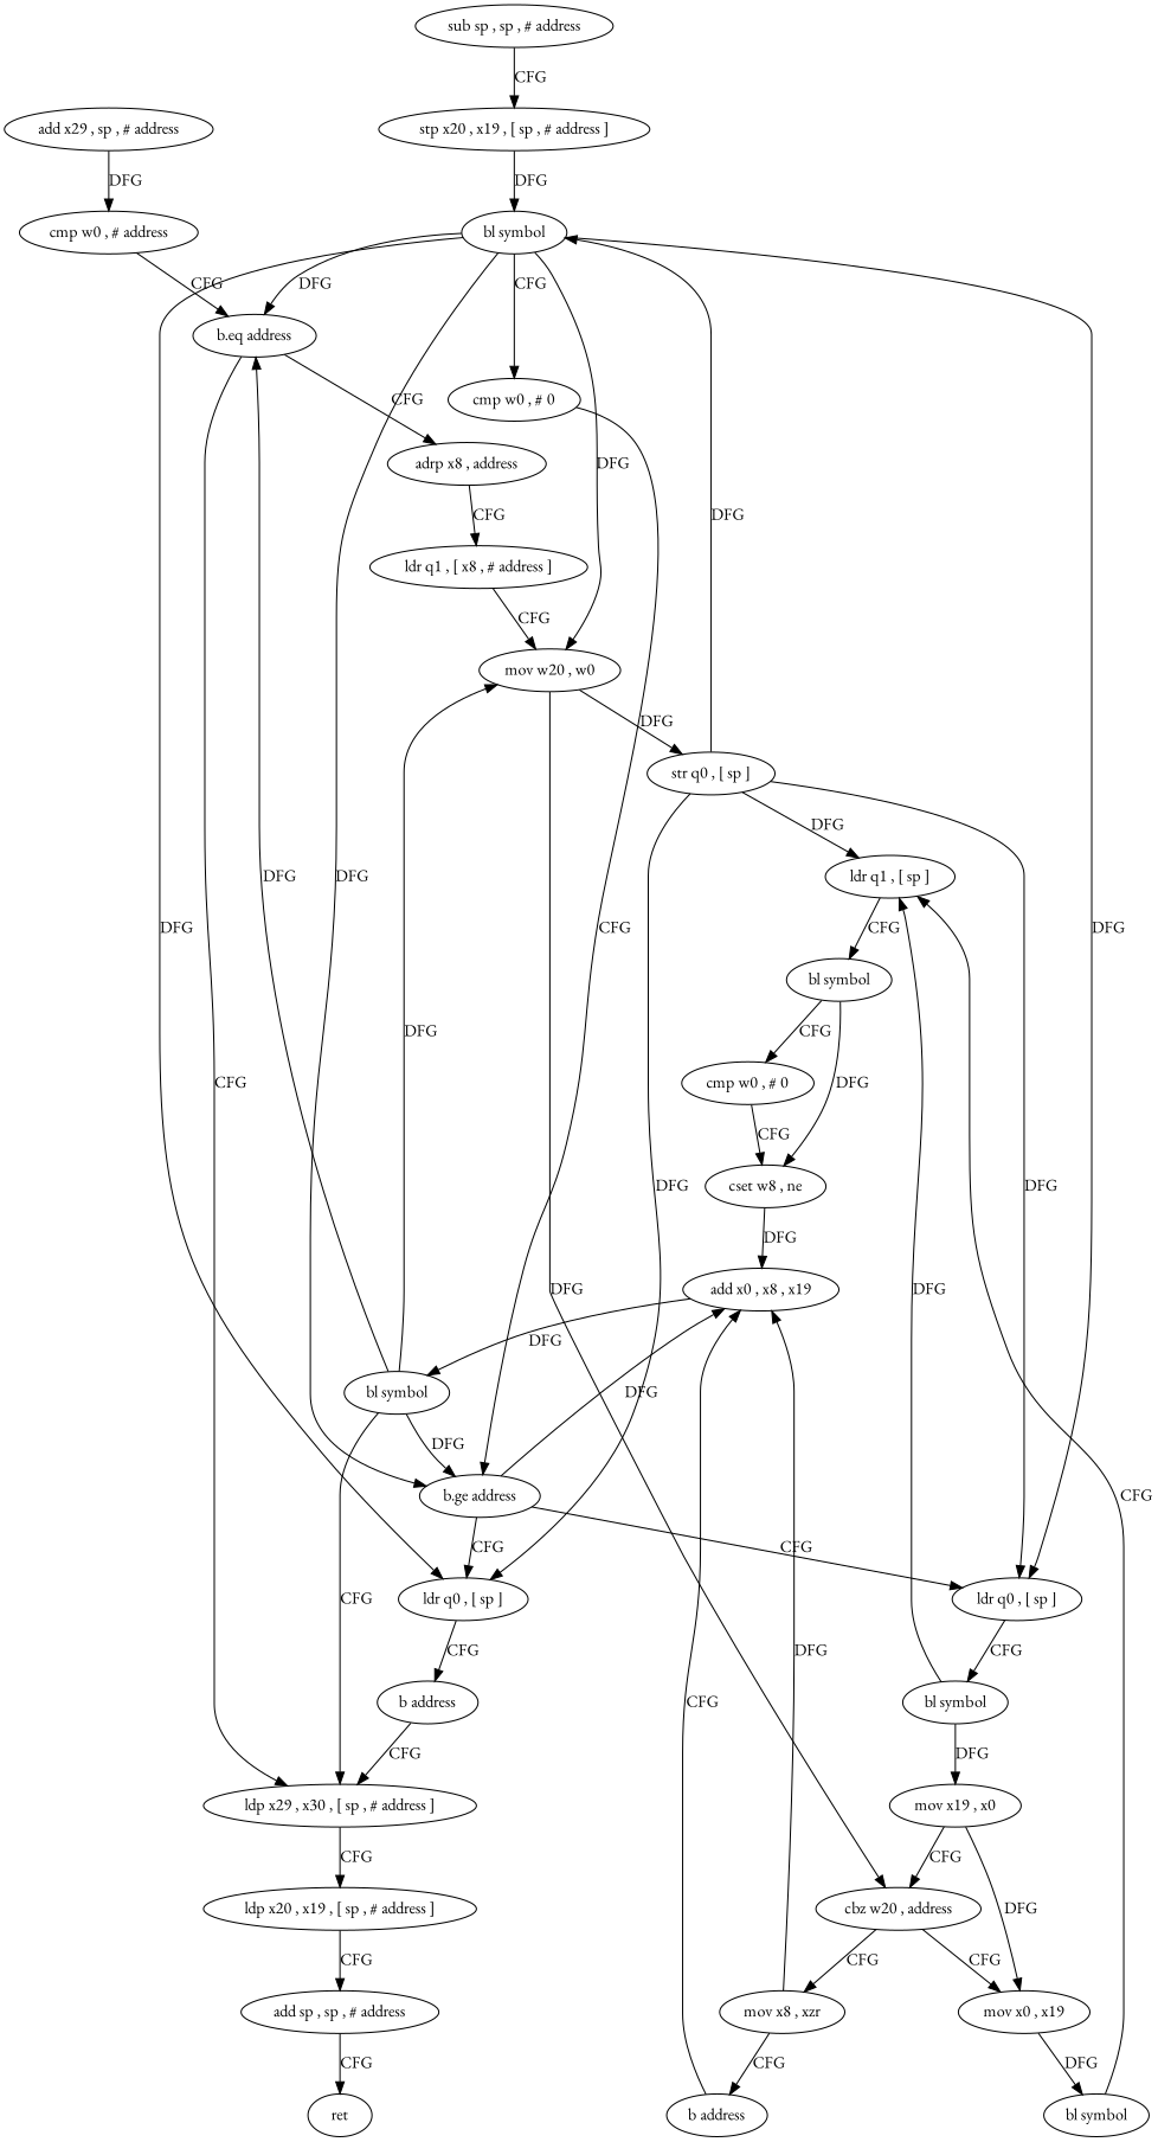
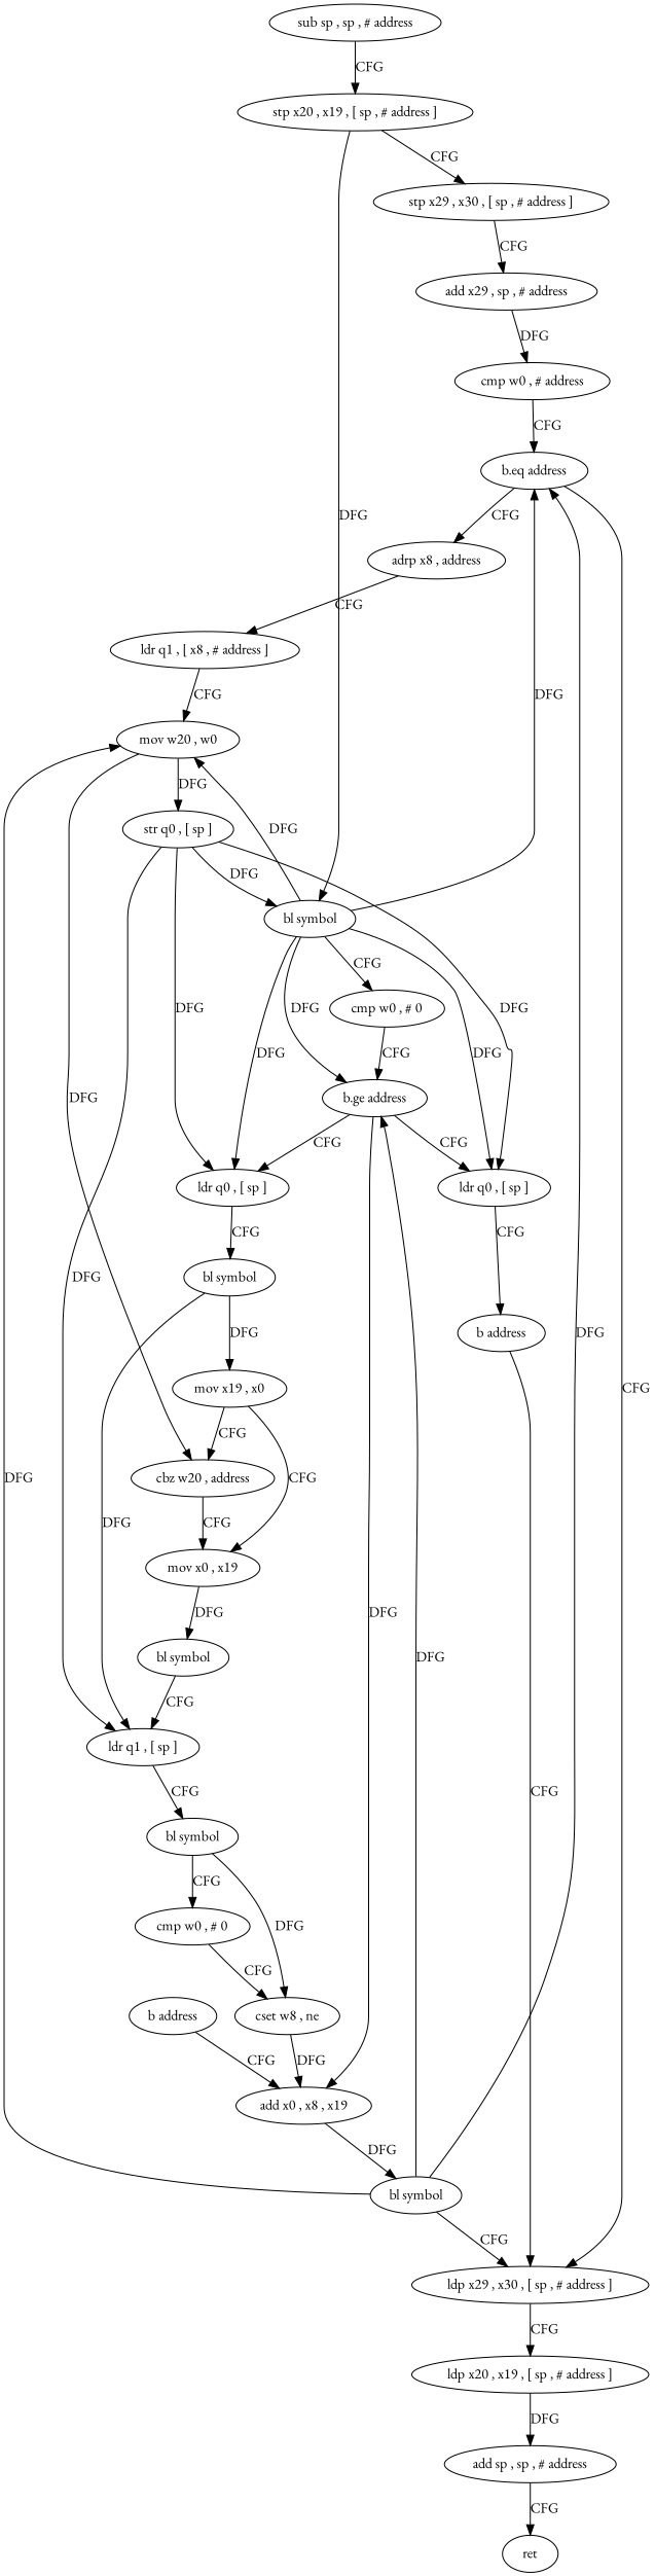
  digraph {
    fontname="EB Garamond"
    node [fontname="EB Garamond"]
    edge [fontname="EB Garamond"]
    n1 [label="sub sp , sp , # address"]
    n2 [label="stp x20 , x19 , [ sp , # address ]"]
+   n3 [label="stp x29 , x30 , [ sp , # address ]"]
    n4 [label="bl symbol"]
    n5 [label="add x29 , sp , # address"]
    n6 [label="b.eq address"]
    n7 [label="mov w20 , w0"]
    n8 [label="ldr q0 , [ sp ]"]
    n9 [label="ldr q0 , [ sp ]"]
    n10 [label="cmp w0 , # 0"]
    n11 [label="b.ge address"]
    n12 [label="cmp w0 , # address"]
    n13 [label="ldp x29 , x30 , [ sp , # address ]"]
    n14 [label="adrp x8 , address"]
    n15 [label="ldp x20 , x19 , [ sp , # address ]"]
    n16 [label="ldr q1 , [ x8 , # address ]"]
    n17 [label="add sp , sp , # address"]
    n18 [label=ret]
    n19 [label="str q0 , [ sp ]"]
    n20 [label="cbz w20 , address"]
    n21 [label="ldr q1 , [ sp ]"]
    n22 [label="mov x0 , x19"]
-   n23 [label="mov x8 , xzr"]
    n24 [label="b address"]
    n25 [label="bl symbol"]
    n26 [label="bl symbol"]
    n27 [label="add x0 , x8 , x19"]
    n28 [label="mov x19 , x0"]
    n29 [label="bl symbol"]
    n30 [label="bl symbol"]
    n31 [label="b address"]
    n32 [label="cmp w0 , # 0"]
    n33 [label="cset w8 , ne"]
    n1 -> n2 [label=CFG]
+   n2 -> n3 [label=CFG]
    n2 -> n4 [label=DFG]
+   n3 -> n5 [label=CFG]
    n4 -> n6 [label=DFG]
    n4 -> n7 [label=DFG]
    n4 -> n8 [label=DFG]
    n4 -> n9 [label=DFG]
    n4 -> n10 [label=CFG]
    n4 -> n11 [label=DFG]
    n5 -> n12 [label=DFG]
    n6 -> n13 [label=CFG]
    n6 -> n14 [label=CFG]
    n7 -> n19 [label=DFG]
    n7 -> n20 [label=DFG]
    n8 -> n24 [label=CFG]
    n9 -> n25 [label=CFG]
    n10 -> n11 [label=CFG]
    n11 -> n8 [label=CFG]
    n11 -> n9 [label=CFG]
    n11 -> n27 [label=DFG]
    n12 -> n6 [label=CFG]
    n13 -> n15 [label=CFG]
    n14 -> n16 [label=CFG]
-   n15 -> n17 [label=CFG]
+   n15 -> n17 [label=DFG]
    n16 -> n7 [label=CFG]
    n17 -> n18 [label=CFG]
    n19 -> n4 [label=DFG]
    n19 -> n8 [label=DFG]
    n19 -> n9 [label=DFG]
    n19 -> n21 [label=DFG]
    n20 -> n22 [label=CFG]
-   n20 -> n23 [label=CFG]
    n21 -> n26 [label=CFG]
    n22 -> n29 [label=DFG]
-   n23 -> n27 [label=DFG]
-   n23 -> n31 [label=CFG]
    n24 -> n13 [label=CFG]
    n25 -> n21 [label=DFG]
    n25 -> n28 [label=DFG]
    n26 -> n32 [label=CFG]
    n26 -> n33 [label=DFG]
    n27 -> n30 [label=DFG]
    n28 -> n20 [label=CFG]
-   n28 -> n22 [label=DFG]
+   n28 -> n22 [label=CFG]
    n29 -> n21 [label=CFG]
    n30 -> n6 [label=DFG]
    n30 -> n7 [label=DFG]
    n30 -> n11 [label=DFG]
    n30 -> n13 [label=CFG]
    n31 -> n27 [label=CFG]
    n32 -> n33 [label=CFG]
    n33 -> n27 [label=DFG]
  }
